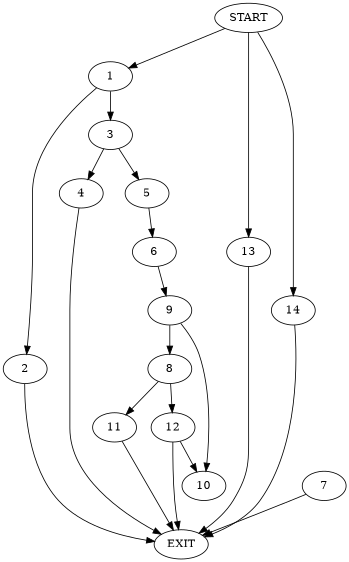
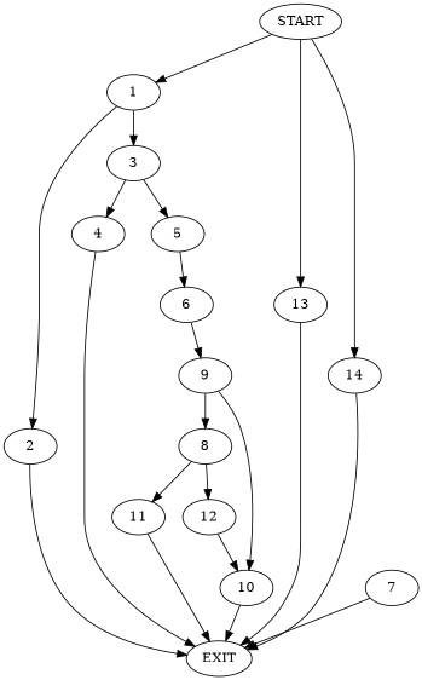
  digraph {
    n1 [label=START]
    1
    13
    14
    2
    3
    n7 [label=EXIT]
    4
    5
    6
    9
    7
    8
    11
    12
    10
    n1 -> 1
    n1 -> 13
    n1 -> 14
    1 -> 2
    1 -> 3
    13 -> n7
    14 -> n7
    2 -> n7
    3 -> 4
    3 -> 5
    4 -> n7
    5 -> 6
    6 -> 9
    9 -> 8
    9 -> 10
    7 -> n7
    8 -> 11
    8 -> 12
    11 -> n7
    12 -> 10
-   12 -> n7
+   10 -> n7
  }
